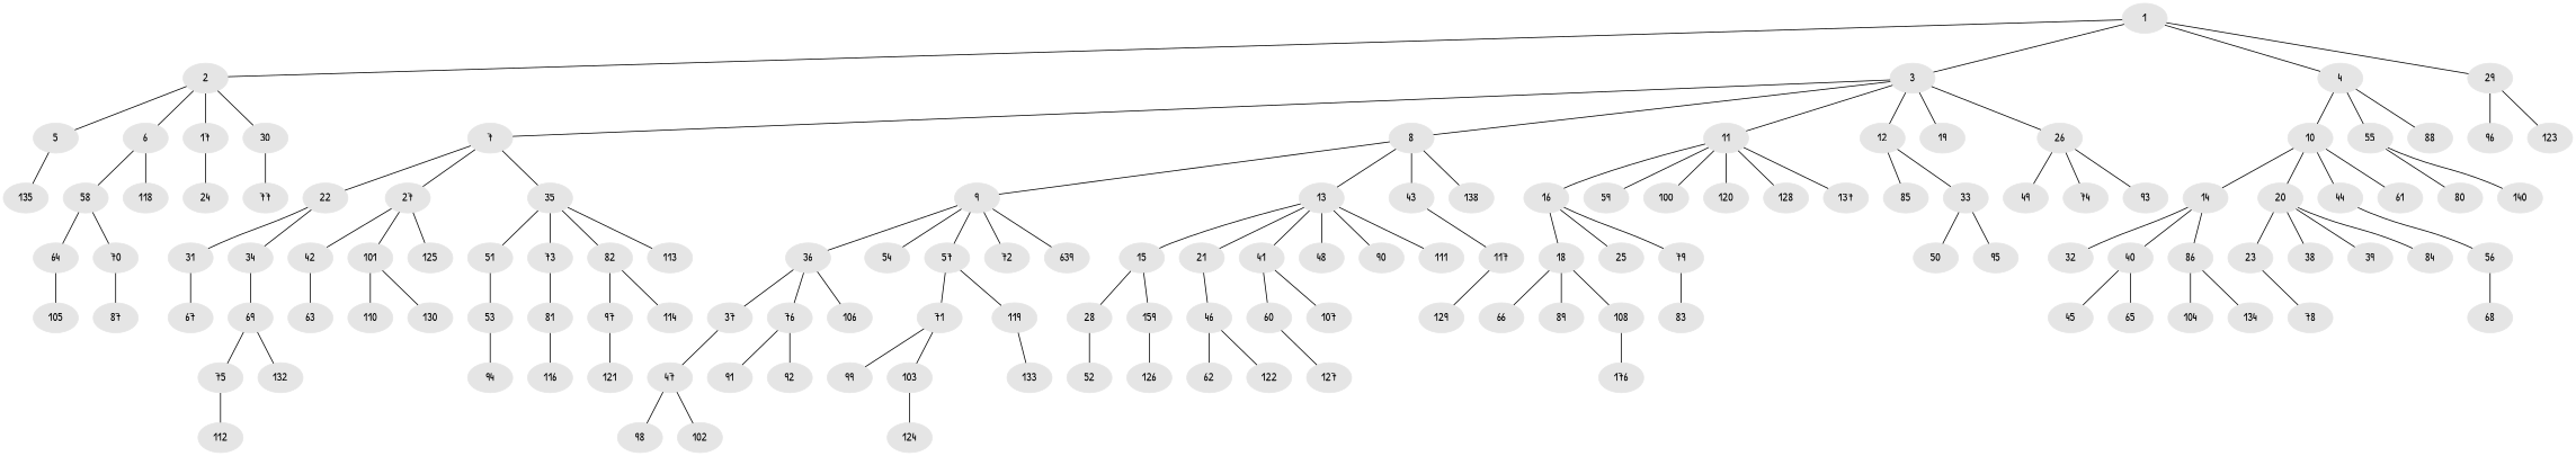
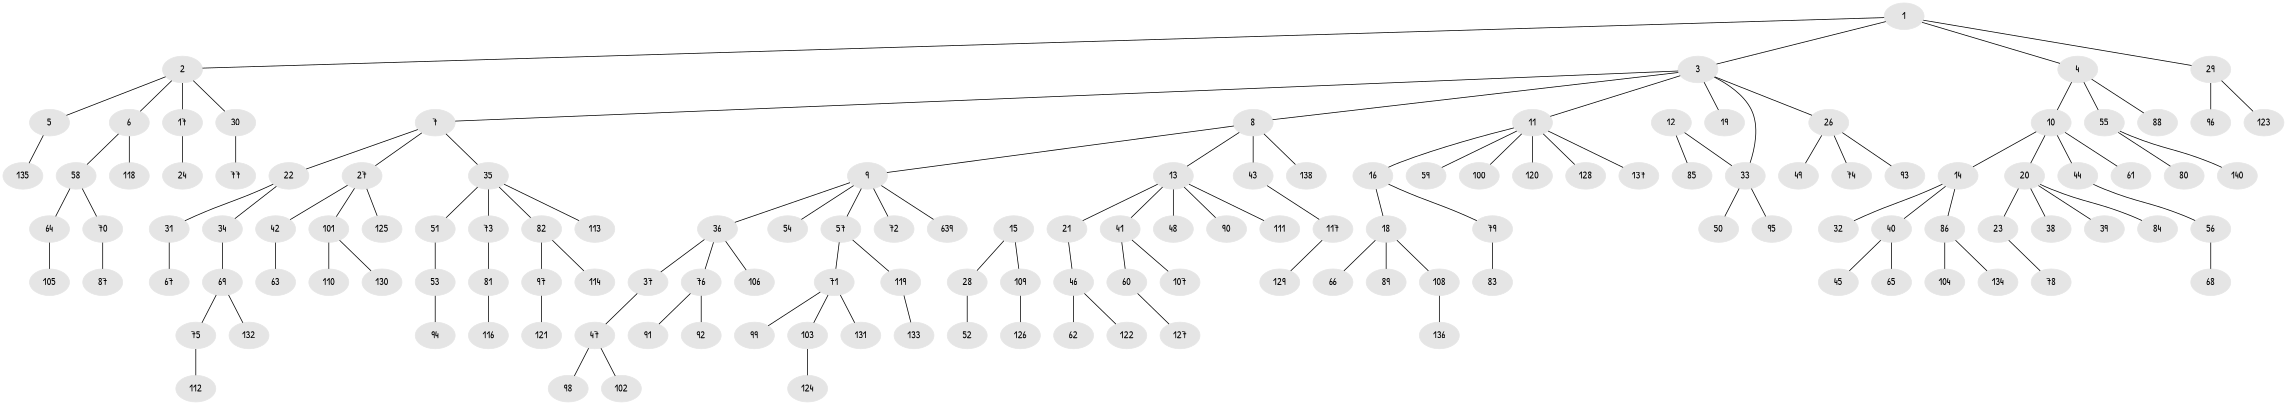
  graph {
    fontname="Patrick Hand"
    node [color=gray90 fontname="Patrick Hand" style=filled]
    edge [fontname="Patrick Hand"]
    1
    2
    3
    4
    29
    5
    6
    17
    30
    7
    8
    11
    12
    19
    26
    10
    55
    88
    96
    123
    135
    58
    118
    24
    77
    22
    27
    35
    9
    13
    43
    138
    16
    59
    100
    120
    128
    137
    33
    85
    49
    74
    93
    14
    20
    44
    61
    80
    140
    64
    70
    31
    34
    42
    101
    125
    51
    73
    82
    113
    36
    54
    57
    72
    n65 [label=639]
    15
    21
    41
    48
    90
    111
    117
    37
    76
    106
    71
    119
    32
    40
    86
    23
    38
    39
    84
    56
    18
-   25
    79
    50
    95
    28
-   109 [label=159]
+   109
    46
    60
    107
    45
    65
    104
    134
    52
    126
    66
    89
    108
    83
-   136 [label=176]
+   136
    78
    62
    122
    67
    69
    63
    110
    130
    75
    132
    53
    81
    97
    114
    47
    91
    92
    98
    102
    127
    129
    68
    94
    99
    103
+   131
    133
    105
    87
    112
    124
    116
    121
    1 -- 2
    1 -- 3
    1 -- 4
    1 -- 29
    2 -- 5
    2 -- 6
    2 -- 17
    2 -- 30
    3 -- 7
    3 -- 8
    3 -- 11
-   3 -- 12
+   3 -- 33
    3 -- 19
    3 -- 26
    4 -- 10
    4 -- 55
    4 -- 88
    29 -- 96
    29 -- 123
    5 -- 135
    6 -- 58
    6 -- 118
    17 -- 24
    30 -- 77
    7 -- 22
    7 -- 27
    7 -- 35
    8 -- 9
    8 -- 13
    8 -- 43
    8 -- 138
    11 -- 16
    11 -- 59
    11 -- 100
    11 -- 120
    11 -- 128
    11 -- 137
    12 -- 33
    12 -- 85
    26 -- 49
    26 -- 74
    26 -- 93
    10 -- 14
    10 -- 20
    10 -- 44
    10 -- 61
    55 -- 80
    55 -- 140
    58 -- 64
    58 -- 70
    22 -- 31
    22 -- 34
    27 -- 42
    27 -- 101
    27 -- 125
    35 -- 51
    35 -- 73
    35 -- 82
    35 -- 113
    9 -- 36
    9 -- 54
    9 -- 57
    9 -- 72
    9 -- n65
-   13 -- 15
    13 -- 21
    13 -- 41
    13 -- 48
    13 -- 90
    13 -- 111
    43 -- 117
    16 -- 18
-   16 -- 25
    16 -- 79
    33 -- 50
    33 -- 95
    14 -- 32
    14 -- 40
    14 -- 86
    20 -- 23
    20 -- 38
    20 -- 39
    20 -- 84
    44 -- 56
    64 -- 105
    70 -- 87
    31 -- 67
    34 -- 69
    42 -- 63
    101 -- 110
    101 -- 130
    51 -- 53
    73 -- 81
    82 -- 97
    82 -- 114
    36 -- 37
    36 -- 76
    36 -- 106
    57 -- 71
    57 -- 119
    15 -- 28
    15 -- 109
    21 -- 46
    41 -- 60
    41 -- 107
    117 -- 129
    37 -- 47
    76 -- 91
    76 -- 92
    71 -- 99
    71 -- 103
+   71 -- 131
    119 -- 133
    40 -- 45
    40 -- 65
    86 -- 104
    86 -- 134
    23 -- 78
    56 -- 68
    18 -- 66
    18 -- 89
    18 -- 108
    79 -- 83
    28 -- 52
    109 -- 126
    46 -- 62
    46 -- 122
    60 -- 127
    108 -- 136
    69 -- 75
    69 -- 132
    75 -- 112
    53 -- 94
    81 -- 116
    97 -- 121
    47 -- 98
    47 -- 102
    103 -- 124
  }
